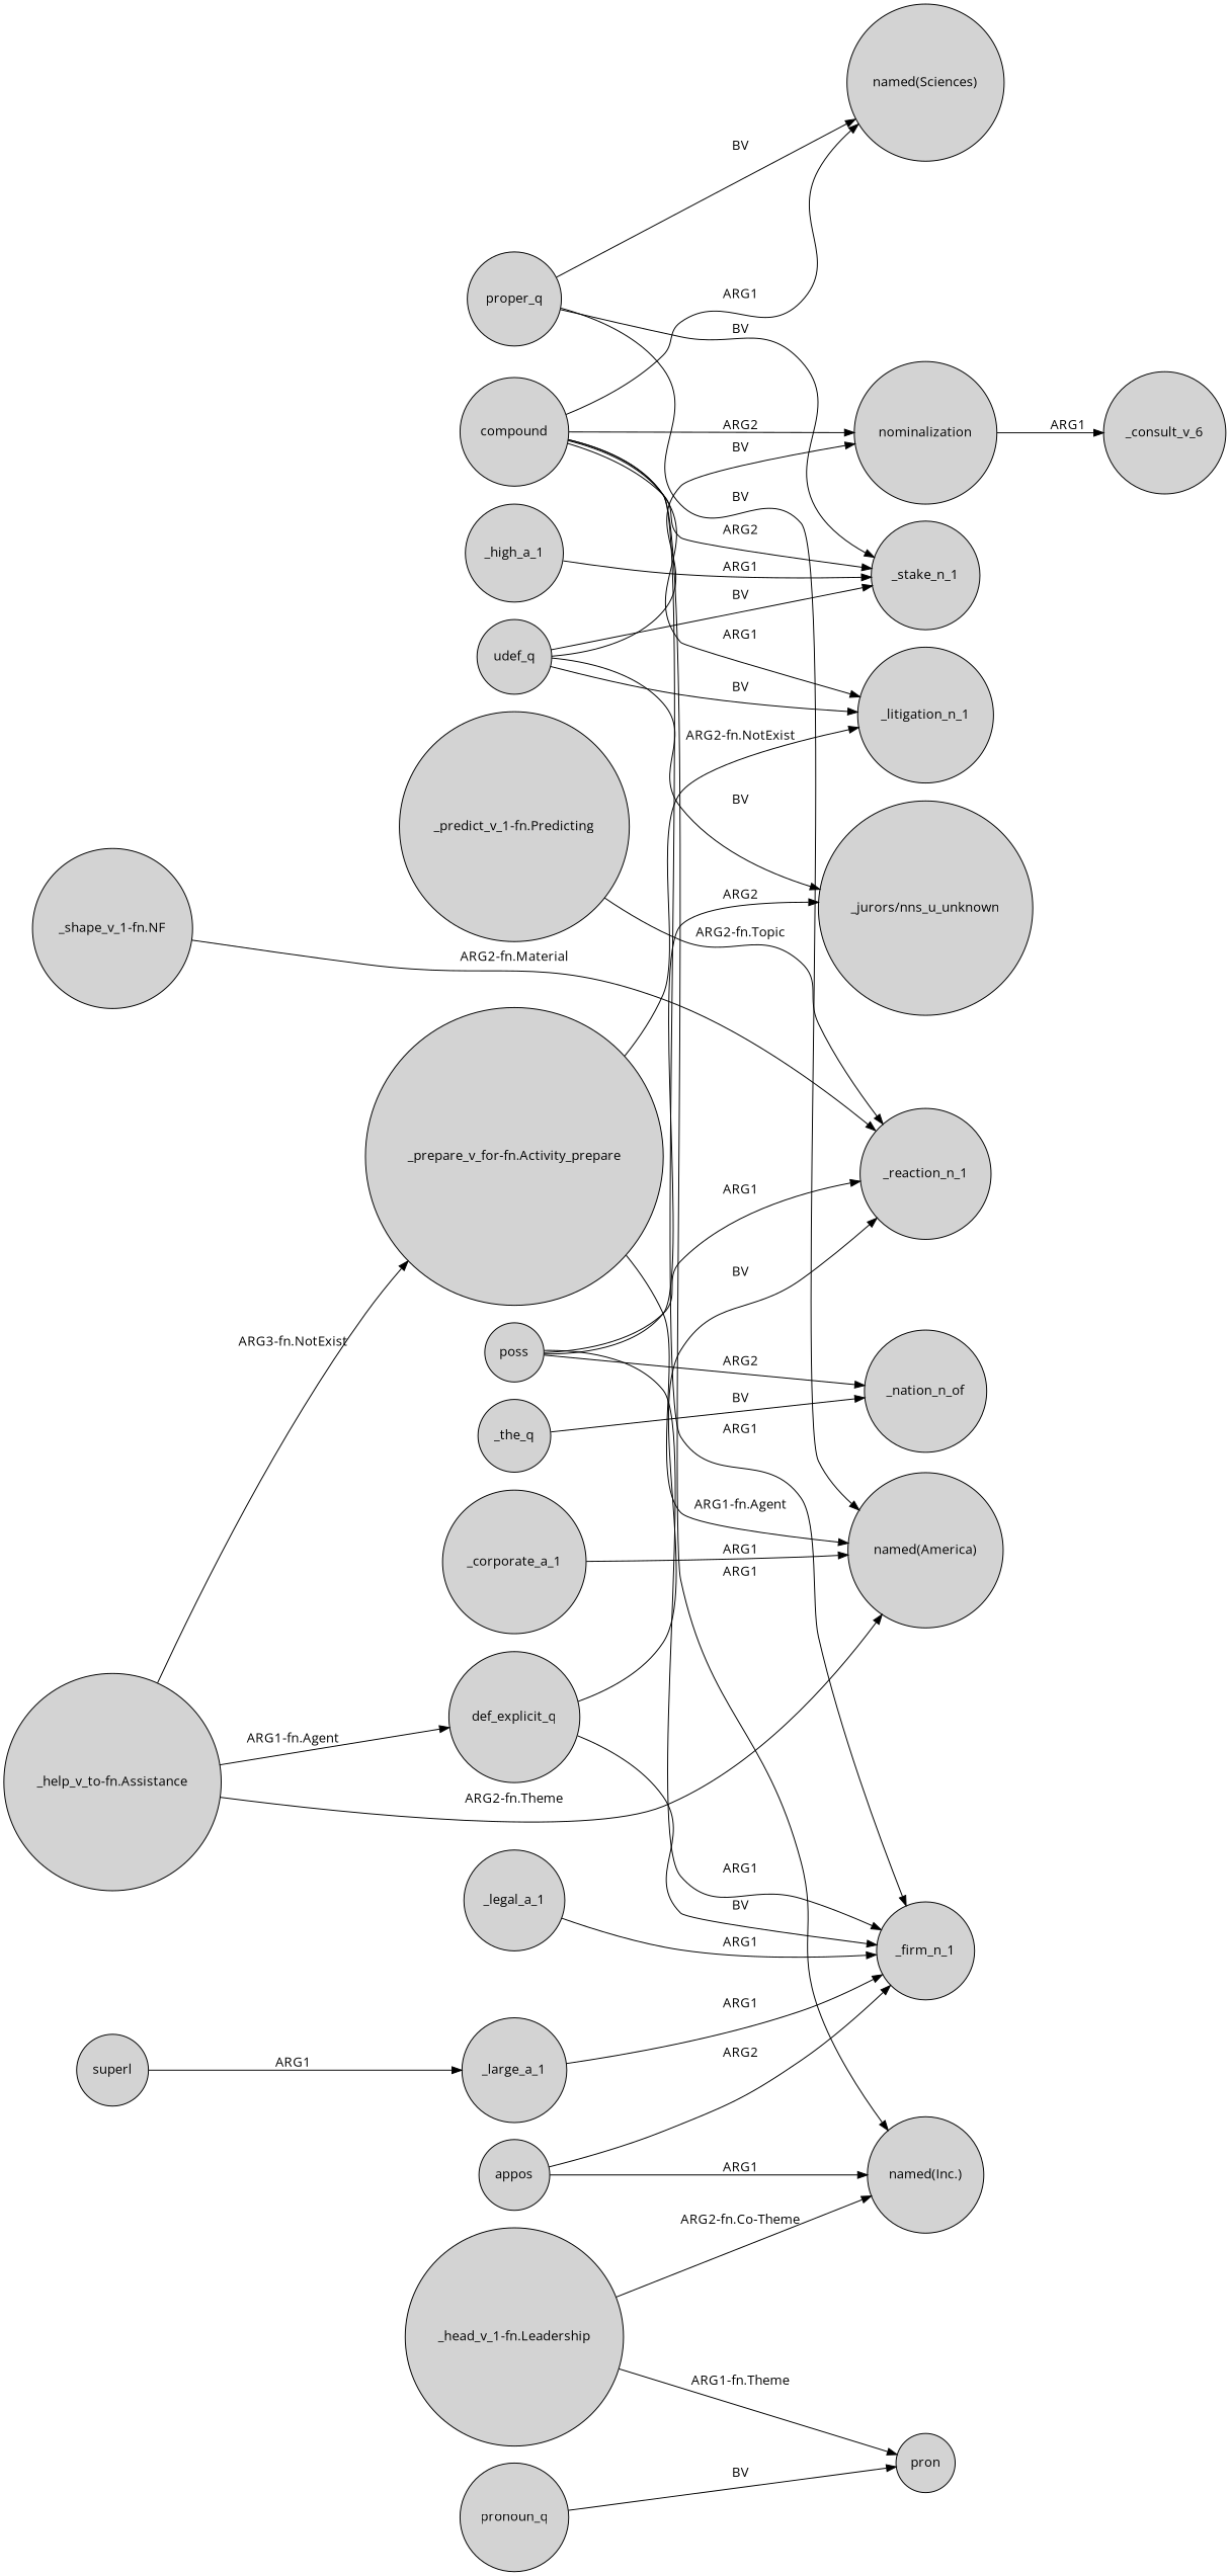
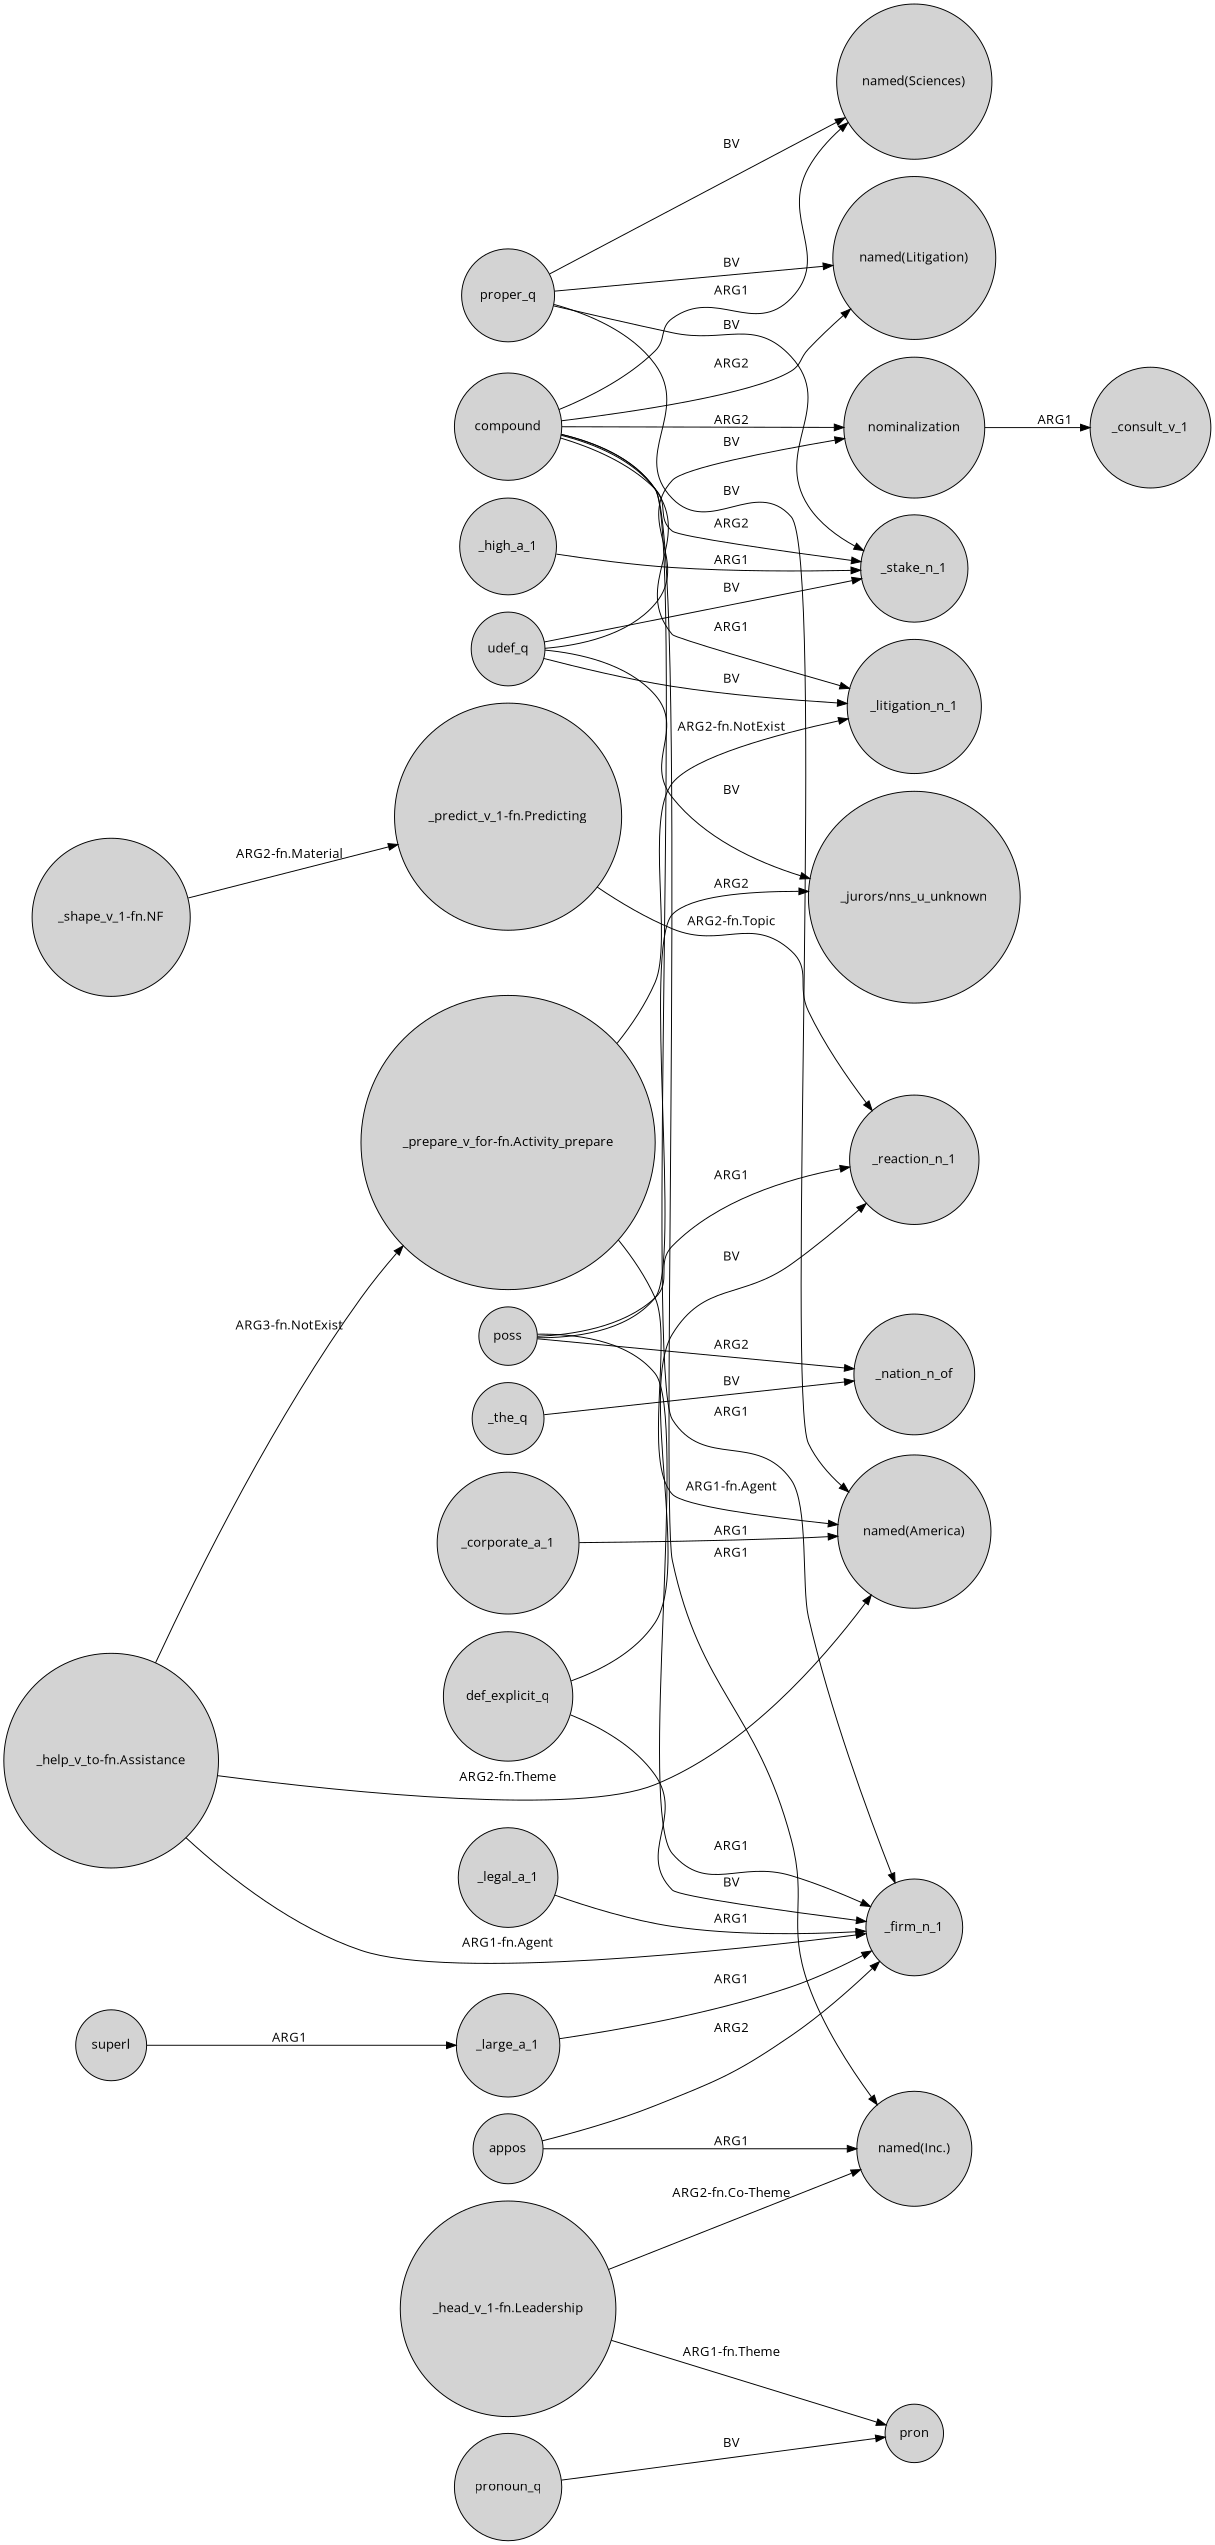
  digraph {
    fontname="Open Sans"
    rankdir=LR
    node [fontname="Open Sans" shape=circle style=filled]
    edge [fontname="Open Sans"]
    superl
    _large_a_1
    _firm_n_1
    proper_q
    "named(America)"
    "named(Sciences)"
+   "named(Litigation)"
    _stake_n_1
    compound
    "named(Inc.)"
    _litigation_n_1
    nominalization
-   _consult_v_1 [label=_consult_v_6]
+   _consult_v_1
    udef_q
    "_jurors/nns_u_unknown"
    "_head_v_1-fn.Leadership"
    pron
    "_prepare_v_for-fn.Activity_prepare"
    appos
    "_shape_v_1-fn.NF"
    _reaction_n_1
    "_help_v_to-fn.Assistance"
    _high_a_1
    def_explicit_q
    _legal_a_1
    pronoun_q
    _the_q
    _nation_n_of
    poss
    _corporate_a_1
    "_predict_v_1-fn.Predicting"
    superl -> _large_a_1 [label=ARG1]
    _large_a_1 -> _firm_n_1 [label=ARG1]
    proper_q -> "named(America)" [label=BV]
    proper_q -> "named(Sciences)" [label=BV]
+   proper_q -> "named(Litigation)" [label=BV]
    proper_q -> _stake_n_1 [label=BV]
    compound -> _firm_n_1 [label=ARG1]
    compound -> "named(Sciences)" [label=ARG1]
+   compound -> "named(Litigation)" [label=ARG2]
    compound -> _stake_n_1 [label=ARG2]
    compound -> "named(Inc.)" [label=ARG1]
    compound -> _litigation_n_1 [label=ARG1]
    compound -> nominalization [label=ARG2]
    nominalization -> _consult_v_1 [label=ARG1]
    udef_q -> _stake_n_1 [label=BV]
    udef_q -> _litigation_n_1 [label=BV]
    udef_q -> nominalization [label=BV]
    udef_q -> "_jurors/nns_u_unknown" [label=BV]
    "_head_v_1-fn.Leadership" -> "named(Inc.)" [label="ARG2-fn.Co-Theme"]
    "_head_v_1-fn.Leadership" -> pron [label="ARG1-fn.Theme"]
    "_prepare_v_for-fn.Activity_prepare" -> "named(America)" [label="ARG1-fn.Agent"]
    "_prepare_v_for-fn.Activity_prepare" -> _litigation_n_1 [label="ARG2-fn.NotExist"]
    appos -> _firm_n_1 [label=ARG2]
    appos -> "named(Inc.)" [label=ARG1]
-   "_shape_v_1-fn.NF" -> _reaction_n_1 [label="ARG2-fn.Material"]
-   "_help_v_to-fn.Assistance" -> def_explicit_q [label="ARG1-fn.Agent"]
+   "_shape_v_1-fn.NF" -> "_predict_v_1-fn.Predicting" [label="ARG2-fn.Material"]
+   "_help_v_to-fn.Assistance" -> _firm_n_1 [label="ARG1-fn.Agent"]
    "_help_v_to-fn.Assistance" -> "named(America)" [label="ARG2-fn.Theme"]
    "_help_v_to-fn.Assistance" -> "_prepare_v_for-fn.Activity_prepare" [label="ARG3-fn.NotExist"]
    _high_a_1 -> _stake_n_1 [label=ARG1]
    def_explicit_q -> _firm_n_1 [label=BV]
    def_explicit_q -> _reaction_n_1 [label=BV]
    _legal_a_1 -> _firm_n_1 [label=ARG1]
    pronoun_q -> pron [label=BV]
    _the_q -> _nation_n_of [label=BV]
    poss -> _firm_n_1 [label=ARG1]
    poss -> "_jurors/nns_u_unknown" [label=ARG2]
    poss -> _reaction_n_1 [label=ARG1]
    poss -> _nation_n_of [label=ARG2]
    _corporate_a_1 -> "named(America)" [label=ARG1]
    "_predict_v_1-fn.Predicting" -> _reaction_n_1 [label="ARG2-fn.Topic"]
  }
